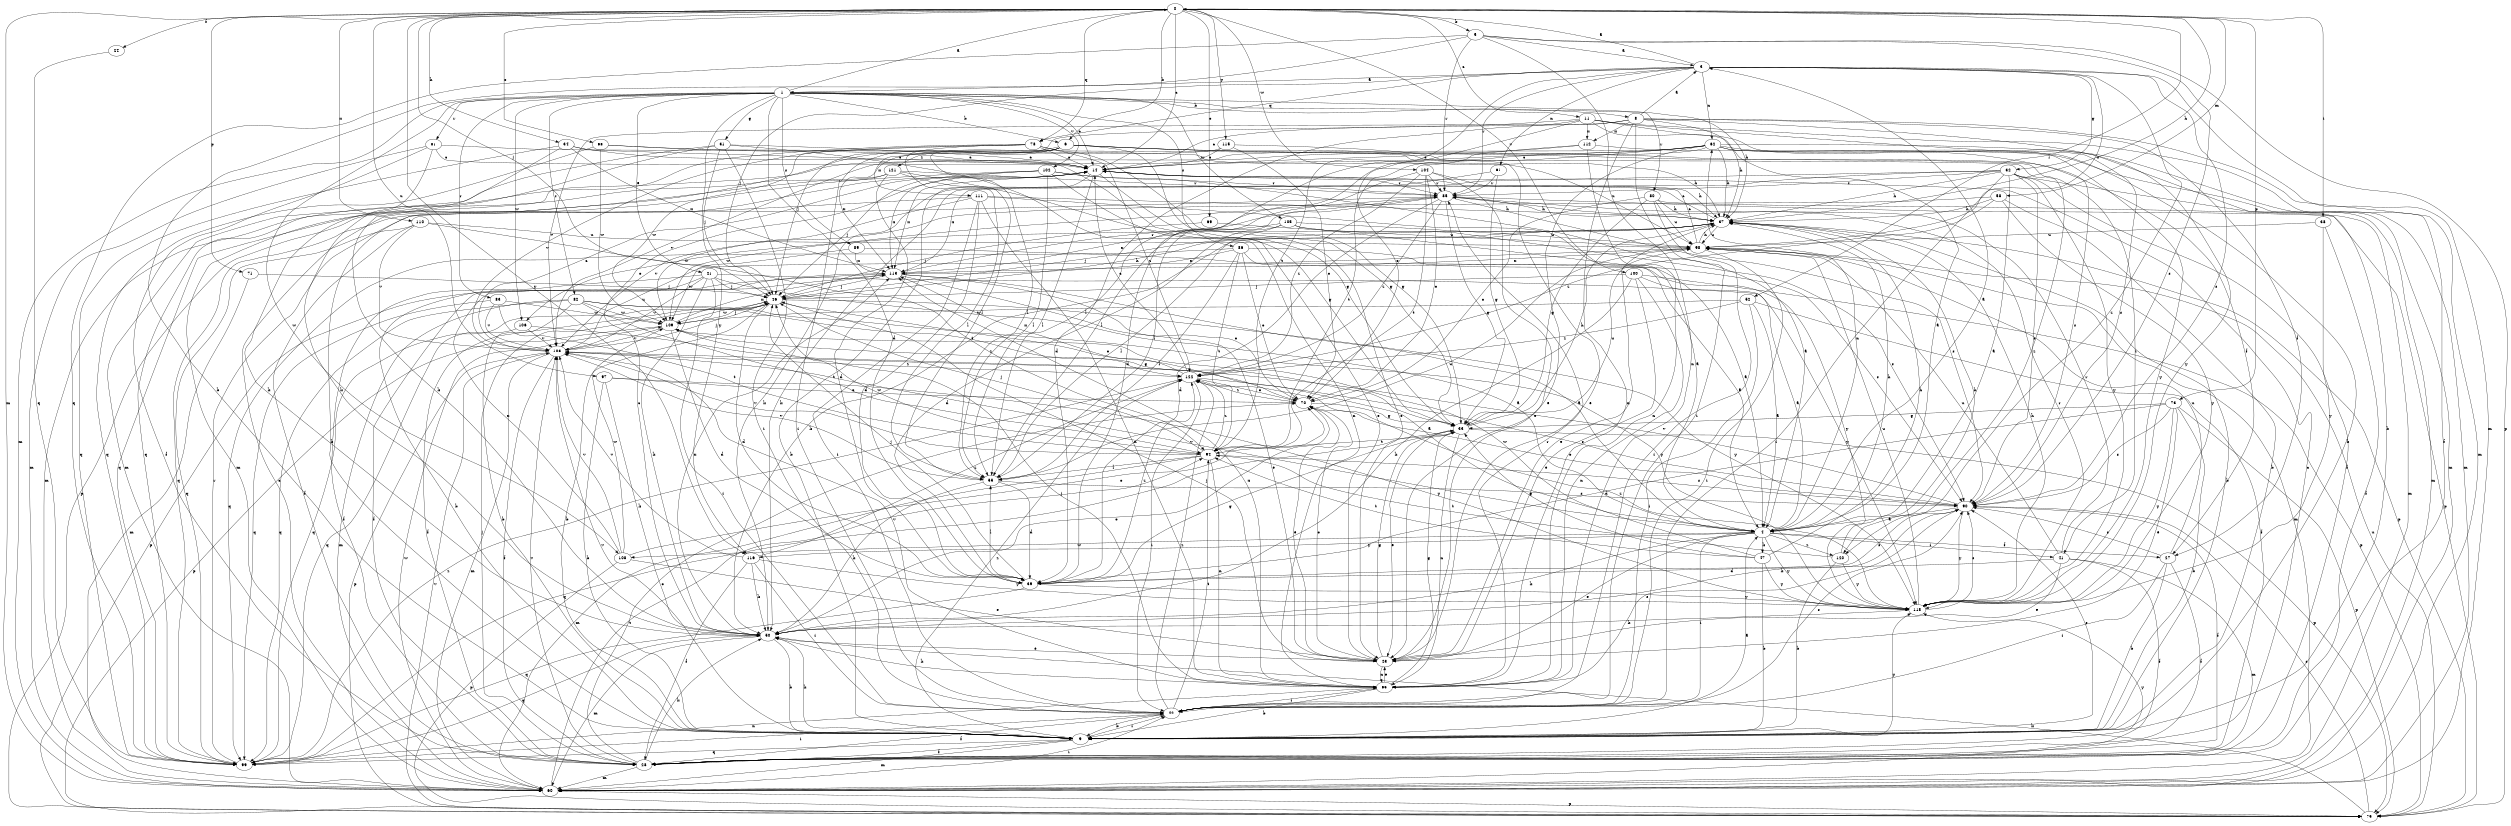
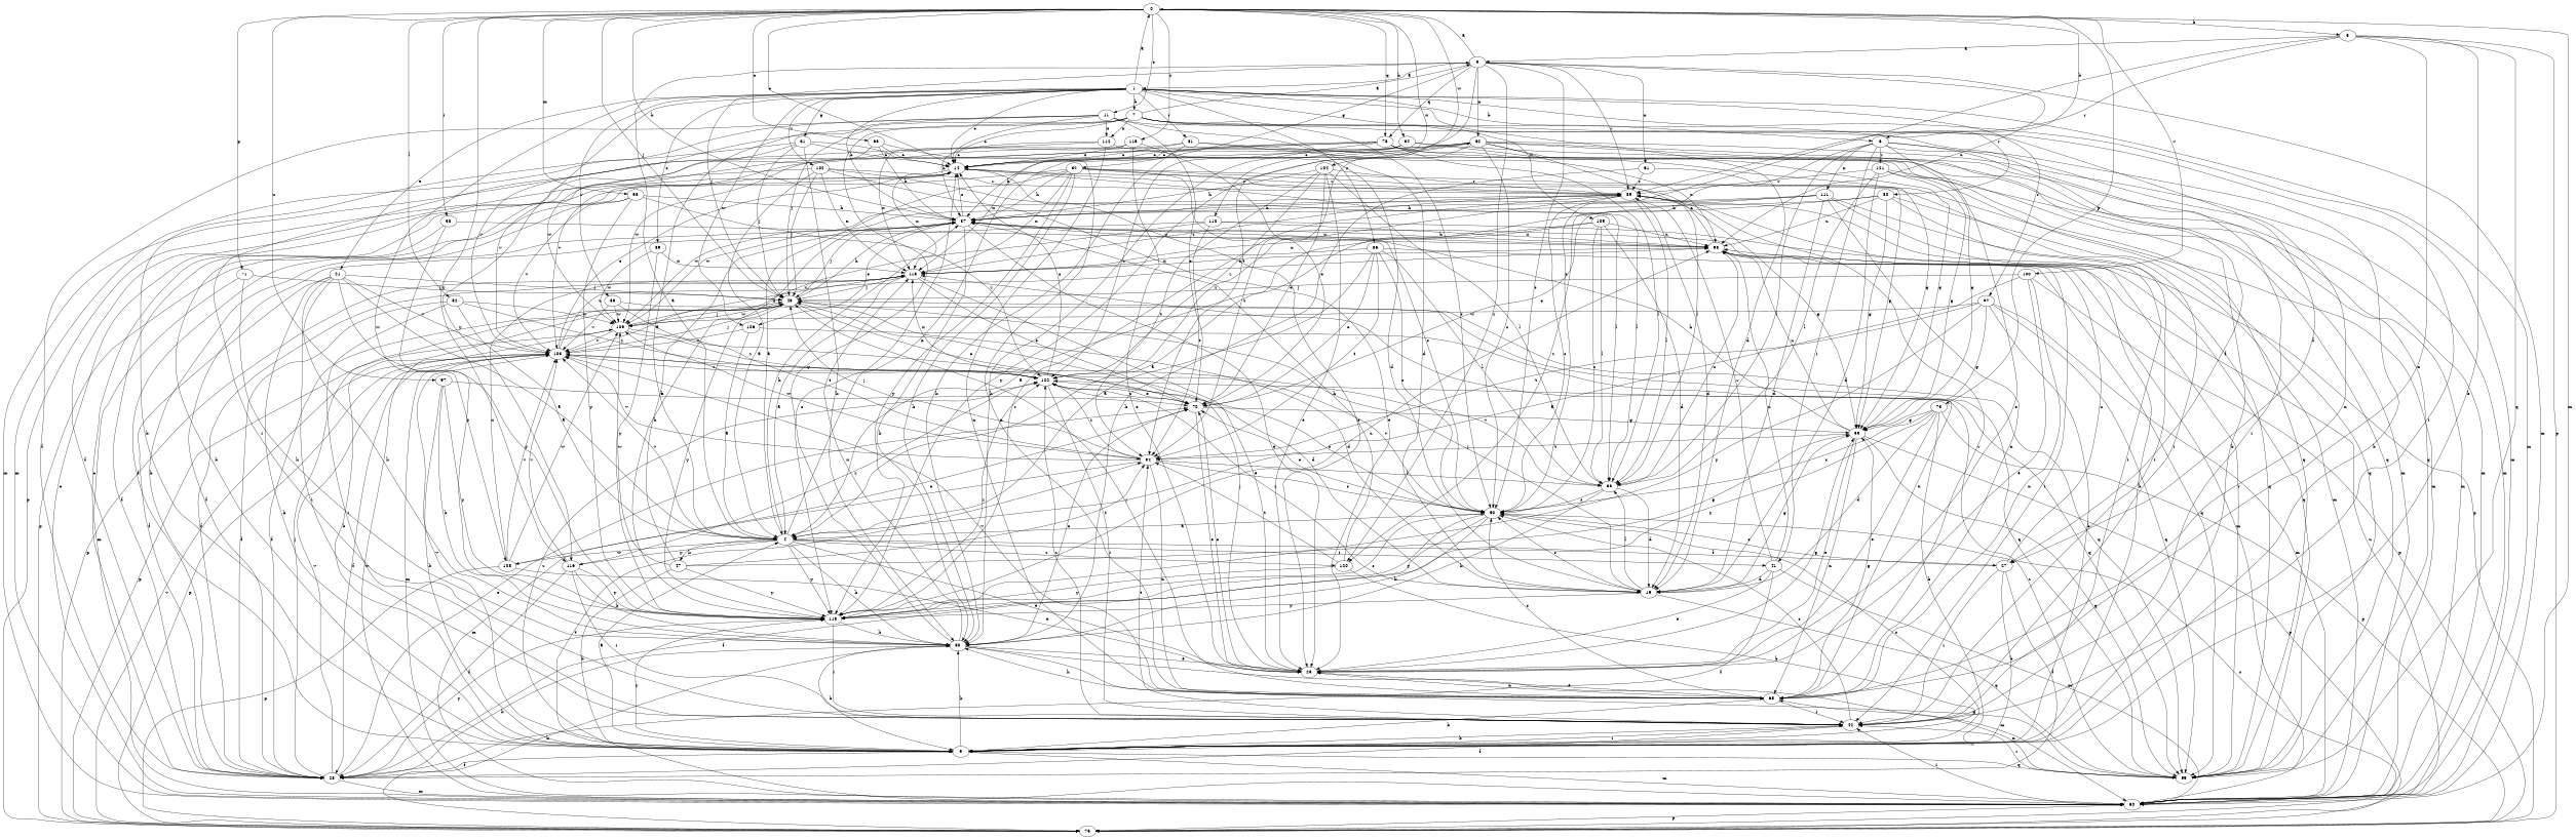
  strict digraph {
    0
    5
    6
    11
    14
-   24
    34
    37
    38
    46
    52
    58
    60
    68
-   69
    71
    73
    78
    97
    100
    104
    110
    115
    116
    3
    85
    90
    9
    65
    75
    n31 [label=99]
    120
    27
    41
    33
    42
    55
    111
    121
-   19 [label=39]
+   19
    4
    112
    28
    70
    23
    113
    50
    106
    98
    118
    109
    122
    103
    94
    1
-   8
+   8 [label=7]
    21
    31
    80
    81
    82
    83
    86
    89
    102
    105
    108
    32
    61
    62
    47
    0 -> 5 [label=b]
    0 -> 6 [label=b]
    0 -> 11 [label=c]
    0 -> 14 [label=c]
-   0 -> 24 [label=f]
    0 -> 34 [label=h]
    0 -> 37 [label=h]
    0 -> 38 [label=i]
    0 -> 46 [label=j]
    0 -> 52 [label=l]
    0 -> 58 [label=m]
    0 -> 60 [label=m]
    0 -> 68 [label=o]
-   0 -> 69 [label=o]
    0 -> 71 [label=p]
    0 -> 73 [label=p]
    0 -> 78 [label=q]
    0 -> 97 [label=u]
    0 -> 100 [label=v]
    0 -> 104 [label=w]
    0 -> 110 [label=x]
    0 -> 115 [label=y]
    0 -> 116 [label=y]
    5 -> 3 [label=a]
    5 -> 85 [label=r]
    5 -> 90 [label=s]
    5 -> 9 [label=b]
    5 -> 65 [label=n]
    5 -> 75 [label=p]
    5 -> n31 [label=q]
    6 -> 9 [label=b]
    6 -> 120 [label=z]
    6 -> 27 [label=f]
    6 -> 41 [label=i]
    6 -> 33 [label=g]
    6 -> 42 [label=i]
    6 -> 55 [label=l]
    6 -> 111 [label=x]
    6 -> 121 [label=z]
    11 -> 14 [label=c]
    11 -> 90 [label=s]
    11 -> 9 [label=b]
    11 -> 19 [label=d]
    11 -> 4 [label=a]
    11 -> 112 [label=x]
    11 -> 28 [label=f]
    11 -> 70 [label=o]
    14 -> 85 [label=r]
    14 -> 9 [label=b]
    14 -> 55 [label=l]
    14 -> 23 [label=e]
    14 -> 113 [label=x]
-   24 -> n31 [label=q]
    34 -> 14 [label=c]
    34 -> n31 [label=q]
    34 -> 33 [label=g]
    34 -> 113 [label=x]
    34 -> 50 [label=k]
    37 -> 14 [label=c]
    37 -> 46 [label=j]
    37 -> 9 [label=b]
    37 -> 75 [label=p]
    37 -> 23 [label=e]
    37 -> 50 [label=k]
    37 -> 106 [label=o]
    37 -> 98 [label=u]
    38 -> 28 [label=f]
    38 -> 98 [label=u]
    38 -> 118 [label=y]
    46 -> 37 [label=h]
    46 -> 9 [label=b]
    46 -> n31 [label=q]
    46 -> 19 [label=d]
    46 -> 28 [label=f]
    46 -> 70 [label=o]
    46 -> 118 [label=y]
    46 -> 109 [label=w]
    52 -> 42 [label=i]
    52 -> 4 [label=a]
    52 -> 28 [label=f]
    52 -> 109 [label=w]
    52 -> 122 [label=z]
    58 -> 37 [label=h]
    58 -> 9 [label=b]
    58 -> 118 [label=y]
    58 -> 122 [label=z]
    58 -> 103 [label=v]
    60 -> 14 [label=c]
    60 -> 75 [label=p]
    60 -> 42 [label=i]
    60 -> 109 [label=w]
    60 -> 94 [label=t]
    68 -> 14 [label=c]
    68 -> 37 [label=h]
    68 -> n31 [label=q]
    68 -> 109 [label=w]
-   69 -> 46 [label=j]
-   69 -> 98 [label=u]
    71 -> 46 [label=j]
    71 -> 60 [label=m]
    73 -> 90 [label=s]
    73 -> 9 [label=b]
    73 -> 75 [label=p]
    73 -> 33 [label=g]
    73 -> 19 [label=d]
    73 -> 23 [label=e]
    73 -> 118 [label=y]
    78 -> 14 [label=c]
    78 -> 60 [label=m]
    78 -> 33 [label=g]
    78 -> 55 [label=l]
    78 -> 109 [label=w]
    78 -> 122 [label=z]
    78 -> 103 [label=v]
    97 -> 9 [label=b]
    97 -> 70 [label=o]
    97 -> 50 [label=k]
    97 -> 118 [label=y]
    100 -> 46 [label=j]
    100 -> 65 [label=n]
    100 -> 75 [label=p]
    100 -> 4 [label=a]
    100 -> 23 [label=e]
-   100 -> 50 [label=k]
+   71 -> 50 [label=k]
    104 -> 37 [label=h]
    104 -> 85 [label=r]
    104 -> 55 [label=l]
    104 -> 70 [label=o]
    104 -> 23 [label=e]
    104 -> 122 [label=z]
    104 -> 94 [label=t]
    110 -> n31 [label=q]
    110 -> 28 [label=f]
    110 -> 98 [label=u]
    110 -> 103 [label=v]
    110 -> 94 [label=t]
    115 -> 14 [label=c]
    115 -> 70 [label=o]
    115 -> 23 [label=e]
    115 -> 113 [label=x]
    116 -> 42 [label=i]
    116 -> 28 [label=f]
    116 -> 50 [label=k]
    116 -> 118 [label=y]
    116 -> 122 [label=z]
    116 -> 103 [label=v]
    3 -> 0 [label=a]
    3 -> 46 [label=j]
    3 -> 60 [label=m]
    3 -> 78 [label=q]
    3 -> 85 [label=r]
    3 -> 90 [label=s]
    3 -> 120 [label=z]
    3 -> 98 [label=u]
    3 -> 94 [label=t]
    3 -> 1 [label=a]
    3 -> 32 [label=g]
    3 -> 61 [label=n]
    3 -> 62 [label=n]
    85 -> 37 [label=h]
    85 -> 90 [label=s]
    85 -> 75 [label=p]
    85 -> 33 [label=g]
    85 -> 55 [label=l]
    85 -> 19 [label=d]
    85 -> 109 [label=w]
    85 -> 122 [label=z]
    90 -> 4 [label=a]
    90 -> 28 [label=f]
    90 -> 70 [label=o]
    90 -> 50 [label=k]
    90 -> 118 [label=y]
    90 -> 103 [label=v]
    9 -> 60 [label=m]
    9 -> 90 [label=s]
    9 -> n31 [label=q]
    9 -> 42 [label=i]
    9 -> 4 [label=a]
    9 -> 28 [label=f]
    9 -> 50 [label=k]
    9 -> 118 [label=y]
    9 -> 122 [label=z]
    9 -> 103 [label=v]
    65 -> 46 [label=j]
    65 -> 85 [label=r]
    65 -> 90 [label=s]
    65 -> 9 [label=b]
    65 -> 33 [label=g]
    65 -> 42 [label=i]
    65 -> 23 [label=e]
    65 -> 113 [label=x]
    65 -> 50 [label=k]
    65 -> 103 [label=v]
    75 -> 90 [label=s]
    75 -> 50 [label=k]
    75 -> 98 [label=u]
    75 -> 103 [label=v]
    n31 -> 85 [label=r]
    n31 -> 65 [label=n]
    n31 -> 42 [label=i]
    n31 -> 122 [label=z]
    120 -> 37 [label=h]
    120 -> 9 [label=b]
    120 -> 118 [label=y]
    120 -> 94 [label=t]
    27 -> 90 [label=s]
    27 -> 9 [label=b]
    27 -> 42 [label=i]
    27 -> 28 [label=f]
    27 -> 98 [label=u]
    41 -> 60 [label=m]
    41 -> 85 [label=r]
    41 -> 19 [label=d]
    41 -> 28 [label=f]
    41 -> 23 [label=e]
    41 -> 98 [label=u]
    33 -> 37 [label=h]
    33 -> 65 [label=n]
    33 -> 75 [label=p]
    33 -> n31 [label=q]
    33 -> 23 [label=e]
    33 -> 98 [label=u]
    33 -> 94 [label=t]
    42 -> 90 [label=s]
    42 -> 9 [label=b]
    42 -> 28 [label=f]
    42 -> 122 [label=z]
    42 -> 94 [label=t]
    55 -> 90 [label=s]
    55 -> 19 [label=d]
    55 -> 50 [label=k]
    55 -> 98 [label=u]
    55 -> 103 [label=v]
    111 -> 37 [label=h]
    111 -> 65 [label=n]
    111 -> n31 [label=q]
    111 -> 42 [label=i]
    111 -> 19 [label=d]
    111 -> 4 [label=a]
    111 -> 109 [label=w]
    121 -> 60 [label=m]
    121 -> 85 [label=r]
    121 -> n31 [label=q]
    121 -> 33 [label=g]
    121 -> 55 [label=l]
    121 -> 19 [label=d]
    19 -> 46 [label=j]
    19 -> 90 [label=s]
    19 -> n31 [label=q]
    19 -> 33 [label=g]
    19 -> 55 [label=l]
    19 -> 118 [label=y]
    19 -> 122 [label=z]
    4 -> 37 [label=h]
    4 -> 116 [label=y]
    4 -> 3 [label=a]
    4 -> 120 [label=z]
    4 -> 27 [label=f]
    4 -> 41 [label=i]
    4 -> 23 [label=e]
    4 -> 50 [label=k]
    4 -> 118 [label=y]
    4 -> 103 [label=v]
    4 -> 108 [label=w]
    4 -> 62 [label=n]
    4 -> 47 [label=k]
    112 -> 14 [label=c]
    112 -> 60 [label=m]
    112 -> 65 [label=n]
    112 -> 19 [label=d]
    28 -> 14 [label=c]
    28 -> 46 [label=j]
    28 -> 60 [label=m]
    28 -> 70 [label=o]
    28 -> 50 [label=k]
    28 -> 118 [label=y]
    28 -> 103 [label=v]
    70 -> 33 [label=g]
    70 -> 23 [label=e]
    70 -> 122 [label=z]
    23 -> 46 [label=j]
    23 -> 65 [label=n]
    23 -> 33 [label=g]
    23 -> 70 [label=o]
    113 -> 46 [label=j]
    113 -> 85 [label=r]
    113 -> 75 [label=p]
    113 -> 4 [label=a]
    113 -> 28 [label=f]
    113 -> 70 [label=o]
    113 -> 23 [label=e]
    50 -> 14 [label=c]
    50 -> 60 [label=m]
    50 -> 9 [label=b]
    50 -> n31 [label=q]
    50 -> 70 [label=o]
    50 -> 23 [label=e]
    50 -> 113 [label=x]
    106 -> n31 [label=q]
    106 -> 4 [label=a]
    106 -> 103 [label=v]
    98 -> 14 [label=c]
    98 -> 37 [label=h]
    98 -> 60 [label=m]
    98 -> 42 [label=i]
    98 -> 113 [label=x]
    118 -> 37 [label=h]
    118 -> 85 [label=r]
    118 -> 90 [label=s]
-   4 -> 42 [label=i]
+   118 -> 42 [label=i]
    118 -> 50 [label=k]
    118 -> 98 [label=u]
    118 -> 122 [label=z]
    109 -> 46 [label=j]
    109 -> 75 [label=p]
    109 -> 19 [label=d]
    109 -> 113 [label=x]
    109 -> 122 [label=z]
    109 -> 103 [label=v]
    122 -> 14 [label=c]
    122 -> 90 [label=s]
    122 -> 42 [label=i]
    122 -> 70 [label=o]
    122 -> 113 [label=x]
    103 -> 14 [label=c]
    103 -> 46 [label=j]
    103 -> 60 [label=m]
    103 -> 75 [label=p]
    103 -> 28 [label=f]
    103 -> 98 [label=u]
    103 -> 122 [label=z]
    94 -> 46 [label=j]
    94 -> 60 [label=m]
    94 -> 90 [label=s]
    94 -> 65 [label=n]
    94 -> 55 [label=l]
    94 -> 109 [label=w]
    94 -> 122 [label=z]
    94 -> 103 [label=v]
    1 -> 0 [label=a]
    1 -> 6 [label=b]
    1 -> 14 [label=c]
    1 -> 37 [label=h]
    1 -> 60 [label=m]
    1 -> 116 [label=y]
    1 -> 19 [label=d]
    1 -> 106 [label=w]
    1 -> 8 [label=b]
    1 -> 21 [label=e]
    1 -> 31 [label=g]
    1 -> 80 [label=r]
    1 -> 81 [label=r]
    1 -> 82 [label=r]
    1 -> 83 [label=r]
    1 -> 86 [label=s]
    1 -> 89 [label=s]
    1 -> 102 [label=v]
    1 -> 105 [label=w]
    1 -> 108 [label=w]
    8 -> 37 [label=h]
    8 -> 46 [label=j]
    8 -> 60 [label=m]
    8 -> 3 [label=a]
    8 -> 65 [label=n]
    8 -> 27 [label=f]
    8 -> 42 [label=i]
    8 -> 112 [label=x]
    8 -> 118 [label=y]
    8 -> 103 [label=v]
    21 -> 46 [label=j]
    21 -> 9 [label=b]
    21 -> 42 [label=i]
    21 -> 4 [label=a]
    21 -> 28 [label=f]
    21 -> 50 [label=k]
    21 -> 118 [label=y]
    21 -> 103 [label=v]
    31 -> 14 [label=c]
    31 -> 46 [label=j]
    31 -> 60 [label=m]
    31 -> 65 [label=n]
    31 -> 42 [label=i]
    31 -> 50 [label=k]
    80 -> 37 [label=h]
    80 -> 60 [label=m]
    80 -> 33 [label=g]
    80 -> 42 [label=i]
    80 -> 70 [label=o]
    80 -> 98 [label=u]
    81 -> 14 [label=c]
    81 -> 60 [label=m]
    81 -> 28 [label=f]
    81 -> 50 [label=k]
    81 -> 98 [label=u]
    82 -> 60 [label=m]
    82 -> 9 [label=b]
    82 -> n31 [label=q]
    82 -> 33 [label=g]
    82 -> 118 [label=y]
    82 -> 109 [label=w]
    82 -> 94 [label=t]
    83 -> n31 [label=q]
    83 -> 109 [label=w]
    83 -> 103 [label=v]
    83 -> 94 [label=t]
    86 -> 90 [label=s]
    86 -> n31 [label=q]
    86 -> 55 [label=l]
    86 -> 4 [label=a]
    86 -> 70 [label=o]
    86 -> 113 [label=x]
    86 -> 94 [label=t]
    89 -> 113 [label=x]
    89 -> 118 [label=y]
    89 -> 109 [label=w]
    102 -> 46 [label=j]
    102 -> 85 [label=r]
    102 -> 75 [label=p]
    102 -> 55 [label=l]
    102 -> 4 [label=a]
    102 -> 23 [label=e]
    102 -> 113 [label=x]
    105 -> 90 [label=s]
    105 -> 55 [label=l]
    105 -> 19 [label=d]
    105 -> 4 [label=a]
    105 -> 113 [label=x]
    105 -> 98 [label=u]
    108 -> 75 [label=p]
    108 -> 70 [label=o]
    108 -> 23 [label=e]
    108 -> 113 [label=x]
    108 -> 109 [label=w]
    108 -> 103 [label=v]
    32 -> 37 [label=h]
    32 -> 60 [label=m]
    32 -> 85 [label=r]
    32 -> 90 [label=s]
    32 -> 42 [label=i]
    32 -> 4 [label=a]
    32 -> 28 [label=f]
    32 -> 113 [label=x]
    32 -> 50 [label=k]
    32 -> 118 [label=y]
    61 -> 85 [label=r]
    61 -> 33 [label=g]
    61 -> 50 [label=k]
    62 -> 14 [label=c]
    62 -> 37 [label=h]
    62 -> 60 [label=m]
    62 -> 90 [label=s]
    62 -> 9 [label=b]
    62 -> n31 [label=q]
    62 -> 55 [label=l]
    62 -> 23 [label=e]
    62 -> 118 [label=y]
    62 -> 103 [label=v]
    62 -> 94 [label=t]
    47 -> 37 [label=h]
    47 -> 9 [label=b]
    47 -> 33 [label=g]
    47 -> 118 [label=y]
    47 -> 109 [label=w]
    47 -> 94 [label=t]
  }
